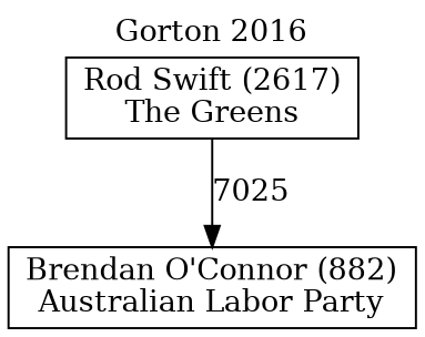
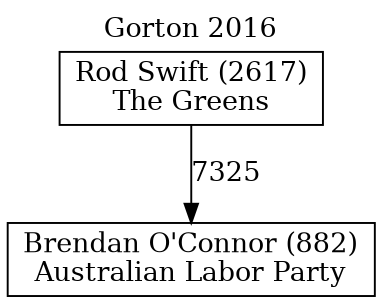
  digraph {
    label="Gorton 2016"
    labelloc=t
    mclimit=10
    node [shape=box]
    n1 [label="Rod Swift (2617)\nThe Greens"]
    n2 [label="Brendan O'Connor (882)\nAustralian Labor Party"]
-   n1 -> n2 [label=7025]
+   n1 -> n2 [label=7325]
  }
